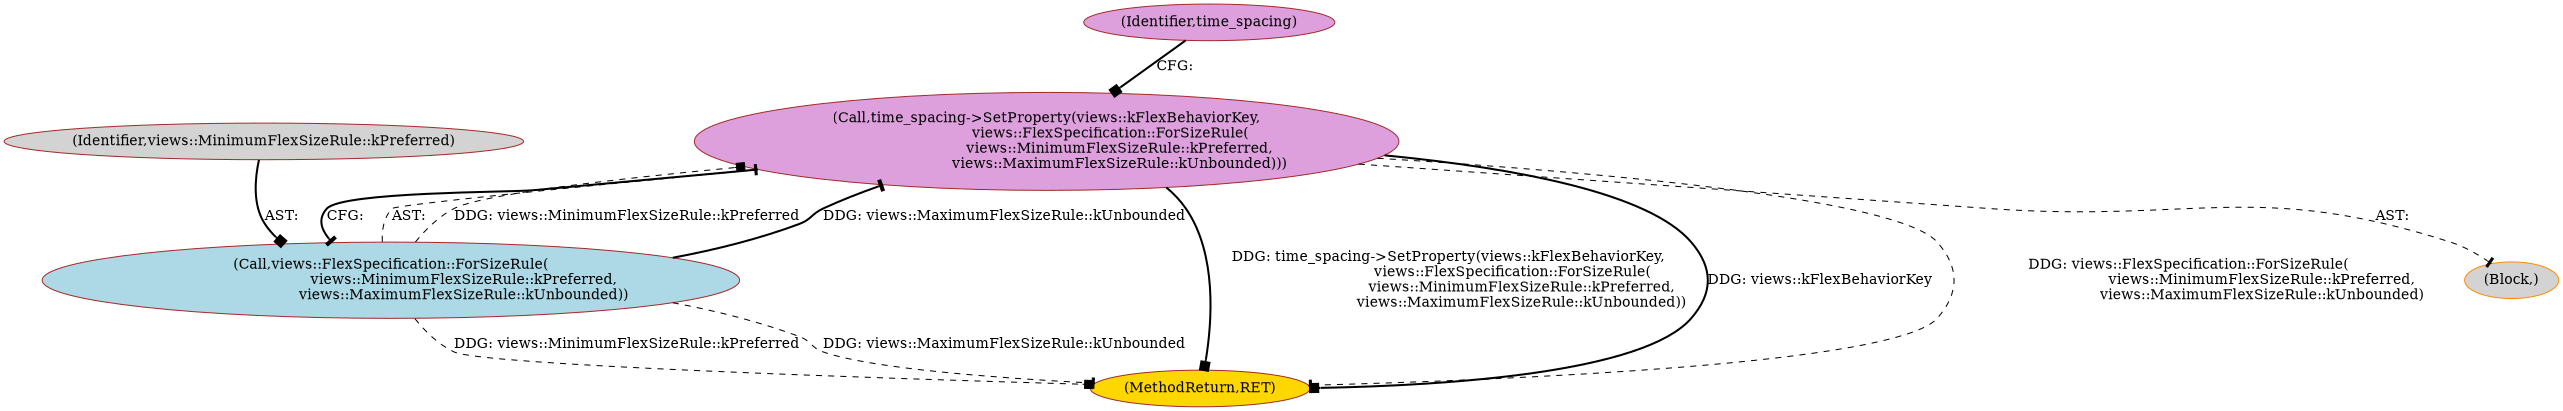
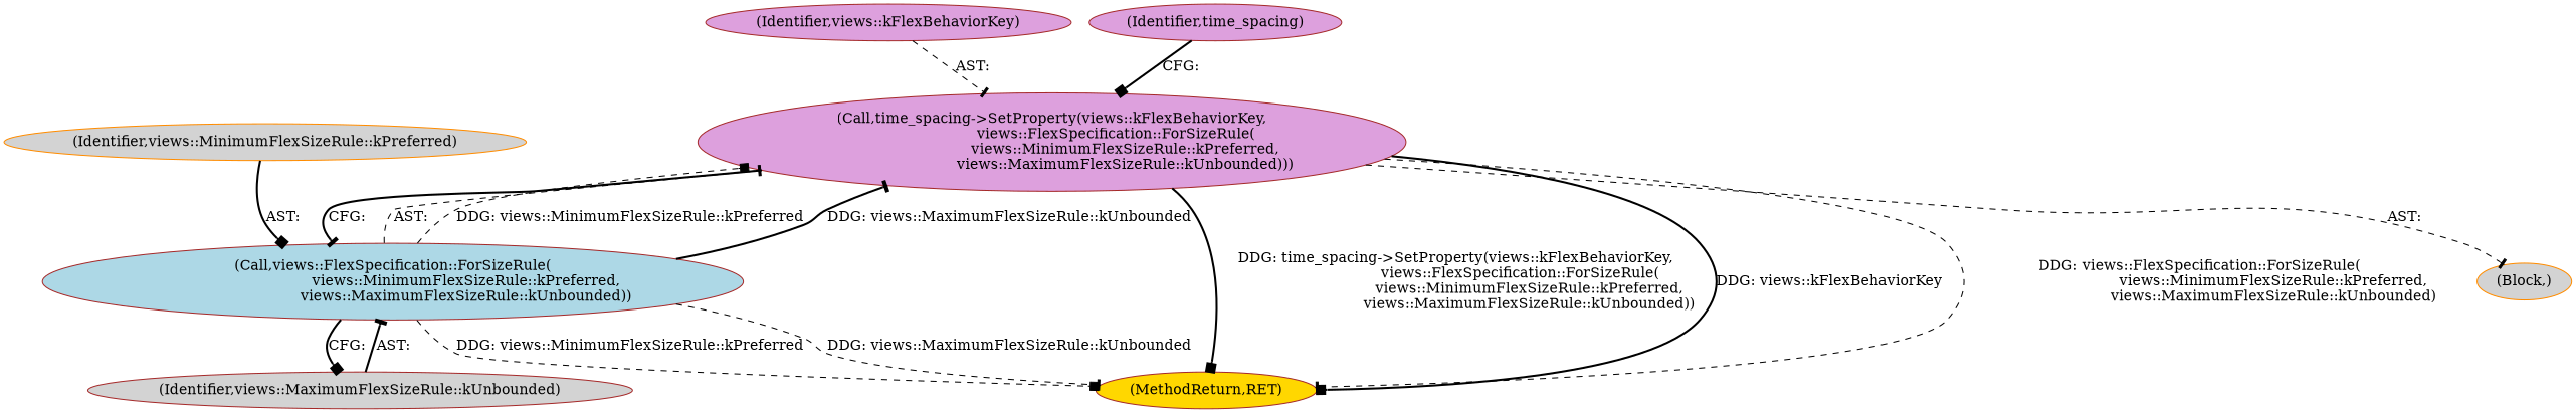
  digraph {
    node [color=brown fillcolor=plum style=filled]
    edge [arrowhead=tee style=bold]
    n1 [label="(Call,time_spacing->SetProperty(views::kFlexBehaviorKey,\n                            views::FlexSpecification::ForSizeRule(\n                                views::MinimumFlexSizeRule::kPreferred,\n                                views::MaximumFlexSizeRule::kUnbounded)))"]
    n2 [fillcolor=lightblue label="(Call,views::FlexSpecification::ForSizeRule(\n                                views::MinimumFlexSizeRule::kPreferred,\n                                views::MaximumFlexSizeRule::kUnbounded))"]
    n3 [fillcolor=gold label="(MethodReturn,RET)"]
    n4 [color=darkorange fillcolor=lightgrey label="(Block,)"]
+   n5 [fillcolor=lightgrey label="(Identifier,views::MaximumFlexSizeRule::kUnbounded)"]
+   n6 [label="(Identifier,views::kFlexBehaviorKey)"]
    n7 [label="(Identifier,time_spacing)"]
-   n8 [fillcolor=lightgrey label="(Identifier,views::MinimumFlexSizeRule::kPreferred)"]
+   n8 [color=darkorange fillcolor=lightgrey label="(Identifier,views::MinimumFlexSizeRule::kPreferred)"]
    n1 -> n2 [label="CFG: "]
    n1 -> n3 [arrowhead=box label="DDG: time_spacing->SetProperty(views::kFlexBehaviorKey,\n                            views::FlexSpecification::ForSizeRule(\n                                views::MinimumFlexSizeRule::kPreferred,\n                                views::MaximumFlexSizeRule::kUnbounded))"]
    n1 -> n3 [arrowhead=box label="DDG: views::kFlexBehaviorKey"]
    n1 -> n3 [label="DDG: views::FlexSpecification::ForSizeRule(\n                                views::MinimumFlexSizeRule::kPreferred,\n                                views::MaximumFlexSizeRule::kUnbounded)" style=dashed]
    n1 -> n4 [label="AST: " style=dashed]
    n2 -> n1 [label="AST: " style=dashed]
    n2 -> n1 [arrowhead=box label="DDG: views::MinimumFlexSizeRule::kPreferred" style=dashed]
    n2 -> n1 [label="DDG: views::MaximumFlexSizeRule::kUnbounded"]
    n2 -> n3 [arrowhead=box label="DDG: views::MinimumFlexSizeRule::kPreferred" style=dashed]
    n2 -> n3 [label="DDG: views::MaximumFlexSizeRule::kUnbounded" style=dashed]
+   n2 -> n5 [arrowhead=box label="CFG: "]
+   n5 -> n2 [label="AST: "]
+   n6 -> n1 [label="AST: " style=dashed]
    n7 -> n1 [arrowhead=box label="CFG: "]
    n8 -> n2 [arrowhead=box label="AST: "]
  }
